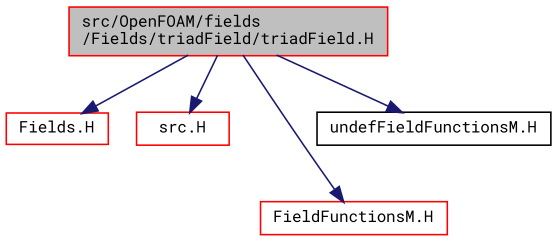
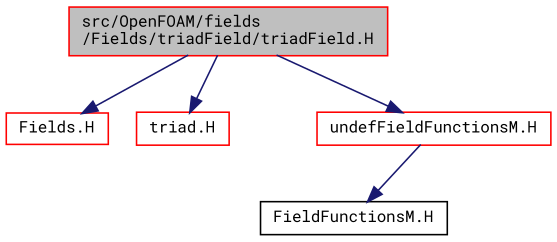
  digraph {
    fontname="Roboto Mono"
    node [color=red fontname="Roboto Mono" fontsize=10 shape=record]
    edge [color=midnightblue fontname="Roboto Mono" fontsize=10 labelfontname=Helvetica labelfontsize=10 style=solid]
    n1 [fillcolor=grey75 fontcolor=black height=0.2 label="src/OpenFOAM/fields\l/Fields/triadField/triadField.H" style=filled width=0.4]
    n2 [height=0.2 label="Fields.H" width=0.4]
-   n3 [height=0.2 label="src.H" width=0.4]
-   n4 [height=0.2 label="FieldFunctionsM.H" width=0.4]
-   n5 [color=black height=0.2 label="undefFieldFunctionsM.H" width=0.4]
+   n3 [height=0.2 label="triad.H" width=0.4]
+   n4 [color=black height=0.2 label="FieldFunctionsM.H" width=0.4]
+   n5 [height=0.2 label="undefFieldFunctionsM.H" width=0.4]
    n1 -> n2
    n1 -> n3
-   n1 -> n4
+   n5 -> n4
    n1 -> n5
  }
